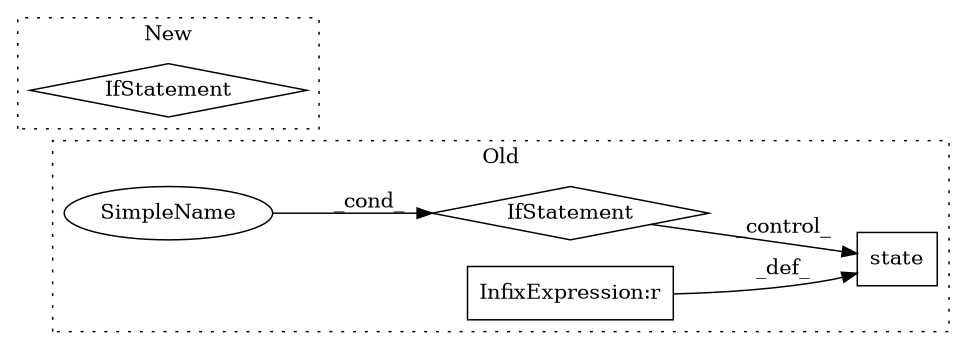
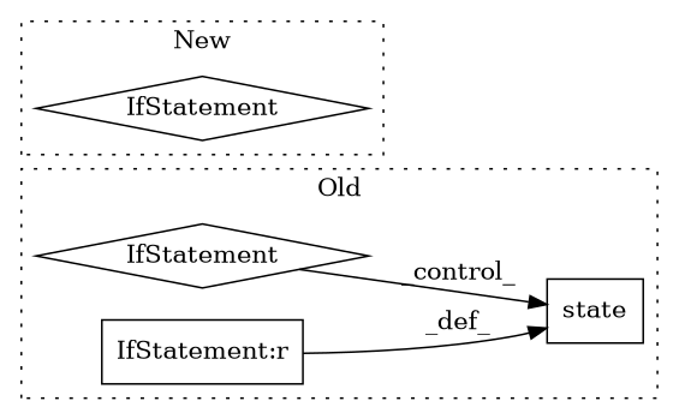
  digraph {
    rankdir=LR
    node [a=25 l="4,2" shape=box]
    n1 [a=32 l=7 label=state s=14993]
    n2 [label=IfStatement s="14895,14930" shape=diamond]
-   n3 [a=42 label=SimpleName shape=ellipse l=""]
-   n4 [a=27 l=4 label="InfixExpression:r" s=14912]
+   n4 [a=27 l=4 label="IfStatement:r" s=14912]
    n5 [label=IfStatement s="11569,11615" shape=diamond]
    subgraph cluster_1 {
      label=Old
      style=dotted
      n1
      n2
-     n3
      n4
    }
    subgraph cluster_2 {
      label=New
      style=dotted
      n5
    }
    n2 -> n1 [label=_control_]
-   n3 -> n2 [label=_cond_]
    n4 -> n1 [label=_def_]
  }
